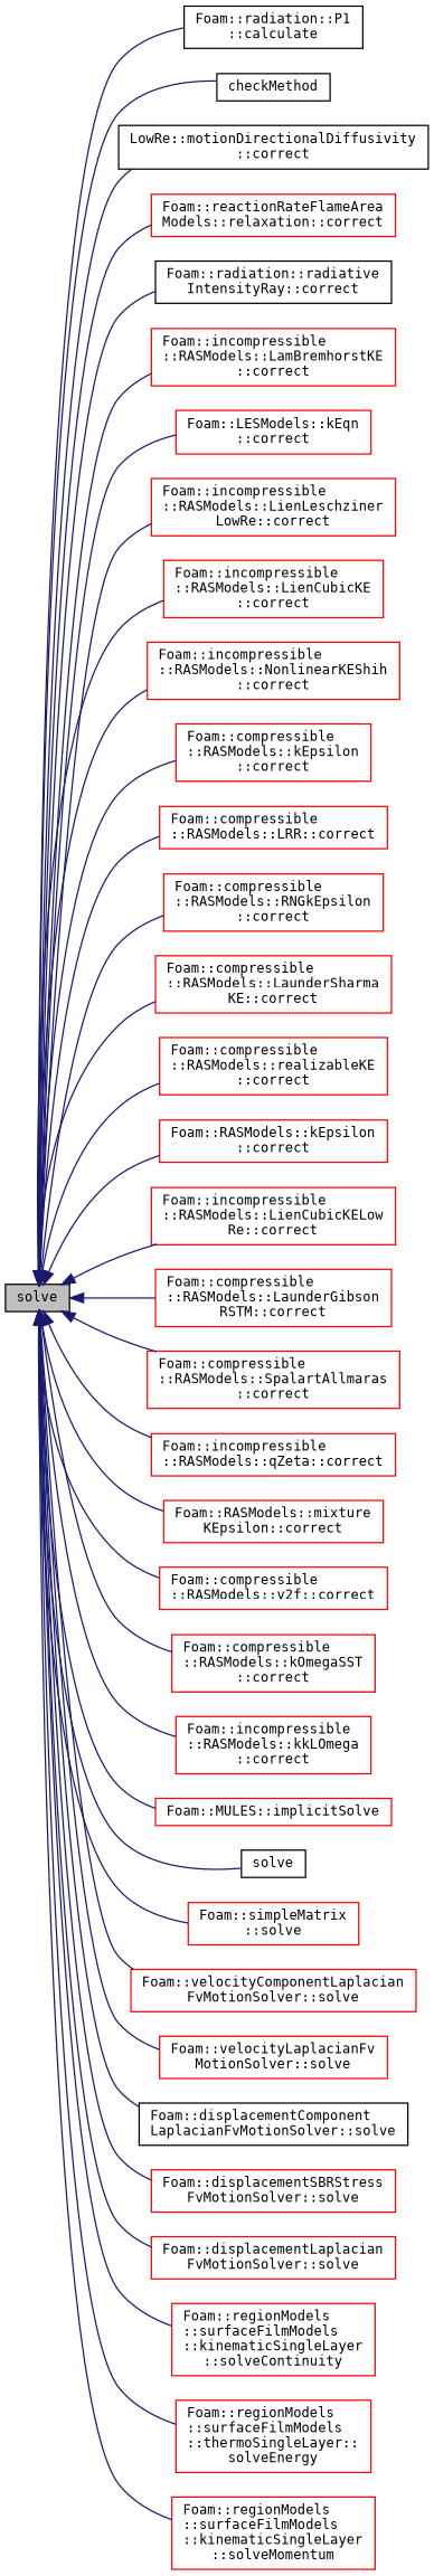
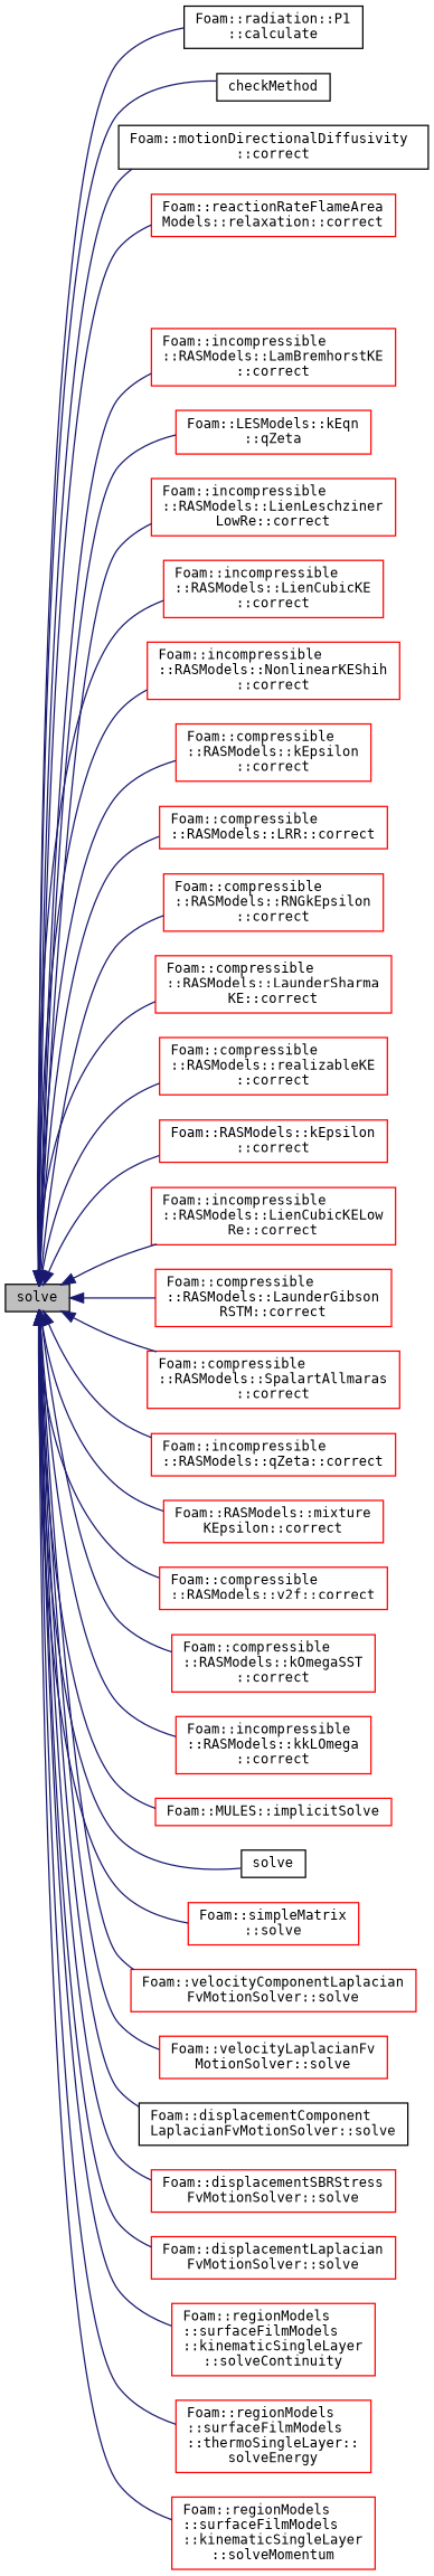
  digraph {
    fontname="DejaVu Sans Mono"
    rankdir=LR
    node [color=red fontname="DejaVu Sans Mono" fontsize=10 shape=record]
    edge [color=midnightblue dir=back fontname="DejaVu Sans Mono" fontsize=10 labelfontname=FreeSans labelfontsize=10 style=solid]
    n1 [color=black fillcolor=grey75 fontcolor=black height=0.2 label=solve style=filled width=0.4]
    n2 [color=black height=0.2 label="Foam::radiation::P1\l::calculate" width=0.4]
    n3 [color=black height=0.2 label=checkMethod width=0.4]
-   n4 [color=black height=0.2 label="LowRe::motionDirectionalDiffusivity\l::correct" width=0.4]
+   n4 [color=black height=0.2 label="Foam::motionDirectionalDiffusivity\l::correct" width=0.4]
    n5 [height=0.2 label="Foam::reactionRateFlameArea\lModels::relaxation::correct" width=0.4]
-   n6 [color=black height=0.2 label="Foam::radiation::radiative\lIntensityRay::correct" width=0.4]
    n7 [height=0.2 label="Foam::incompressible\l::RASModels::LamBremhorstKE\l::correct" width=0.4]
-   n8 [height=0.2 label="Foam::LESModels::kEqn\l::correct" width=0.4]
+   n8 [height=0.2 label="Foam::LESModels::kEqn\l::qZeta" width=0.4]
    n9 [height=0.2 label="Foam::incompressible\l::RASModels::LienLeschziner\lLowRe::correct" width=0.4]
    n10 [height=0.2 label="Foam::incompressible\l::RASModels::LienCubicKE\l::correct" width=0.4]
    n11 [height=0.2 label="Foam::incompressible\l::RASModels::NonlinearKEShih\l::correct" width=0.4]
    n12 [height=0.2 label="Foam::compressible\l::RASModels::kEpsilon\l::correct" width=0.4]
    n13 [height=0.2 label="Foam::compressible\l::RASModels::LRR::correct" width=0.4]
    n14 [height=0.2 label="Foam::compressible\l::RASModels::RNGkEpsilon\l::correct" width=0.4]
    n15 [height=0.2 label="Foam::compressible\l::RASModels::LaunderSharma\lKE::correct" width=0.4]
    n16 [height=0.2 label="Foam::compressible\l::RASModels::realizableKE\l::correct" width=0.4]
    n17 [height=0.2 label="Foam::RASModels::kEpsilon\l::correct" width=0.4]
    n18 [height=0.2 label="Foam::incompressible\l::RASModels::LienCubicKELow\lRe::correct" width=0.4]
    n19 [height=0.2 label="Foam::compressible\l::RASModels::LaunderGibson\lRSTM::correct" width=0.4]
    n20 [height=0.2 label="Foam::compressible\l::RASModels::SpalartAllmaras\l::correct" width=0.4]
    n21 [height=0.2 label="Foam::incompressible\l::RASModels::qZeta::correct" width=0.4]
    n22 [height=0.2 label="Foam::RASModels::mixture\lKEpsilon::correct" width=0.4]
    n23 [height=0.2 label="Foam::compressible\l::RASModels::v2f::correct" width=0.4]
    n24 [height=0.2 label="Foam::compressible\l::RASModels::kOmegaSST\l::correct" width=0.4]
    n25 [height=0.2 label="Foam::incompressible\l::RASModels::kkLOmega\l::correct" width=0.4]
    n26 [height=0.2 label="Foam::MULES::implicitSolve" width=0.4]
    n27 [color=black height=0.2 label=solve width=0.4]
    n28 [height=0.2 label="Foam::simpleMatrix\l::solve" width=0.4]
    n29 [height=0.2 label="Foam::velocityComponentLaplacian\lFvMotionSolver::solve" width=0.4]
    n30 [height=0.2 label="Foam::velocityLaplacianFv\lMotionSolver::solve" width=0.4]
    n31 [color=black height=0.2 label="Foam::displacementComponent\lLaplacianFvMotionSolver::solve" width=0.4]
    n32 [height=0.2 label="Foam::displacementSBRStress\lFvMotionSolver::solve" width=0.4]
    n33 [height=0.2 label="Foam::displacementLaplacian\lFvMotionSolver::solve" width=0.4]
    n34 [height=0.2 label="Foam::regionModels\l::surfaceFilmModels\l::kinematicSingleLayer\l::solveContinuity" width=0.4]
    n35 [height=0.2 label="Foam::regionModels\l::surfaceFilmModels\l::thermoSingleLayer::\lsolveEnergy" width=0.4]
    n36 [height=0.2 label="Foam::regionModels\l::surfaceFilmModels\l::kinematicSingleLayer\l::solveMomentum" width=0.4]
    n1 -> n2
    n1 -> n3
    n1 -> n4
    n1 -> n5
-   n1 -> n6
    n1 -> n7
    n1 -> n8
    n1 -> n9
    n1 -> n10
    n1 -> n11
    n1 -> n12
    n1 -> n13
    n1 -> n14
    n1 -> n15
    n1 -> n16
    n1 -> n17
    n1 -> n18
    n1 -> n19
    n1 -> n20
    n1 -> n21
    n1 -> n22
    n1 -> n23
    n1 -> n24
    n1 -> n25
    n1 -> n26
    n1 -> n27
    n1 -> n28
    n1 -> n29
    n1 -> n30
    n1 -> n31
    n1 -> n32
    n1 -> n33
    n1 -> n34
    n1 -> n35
    n1 -> n36
  }
